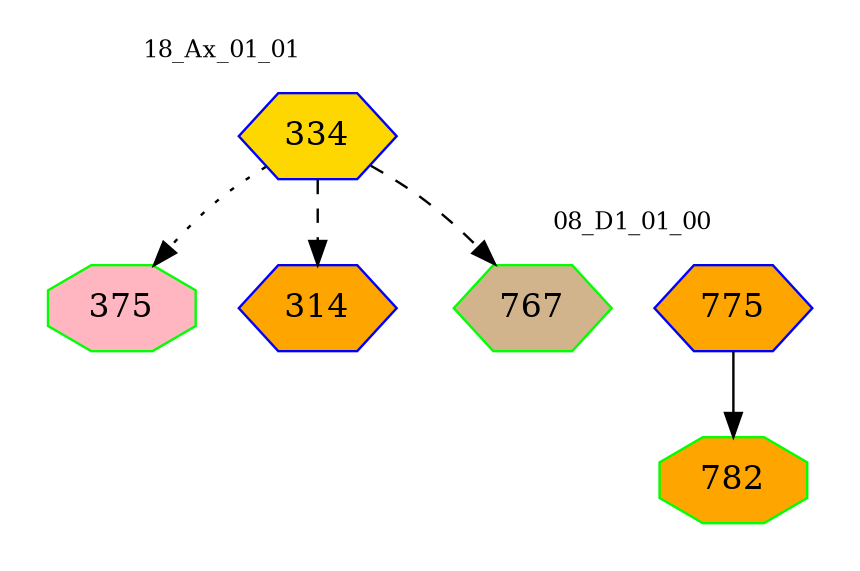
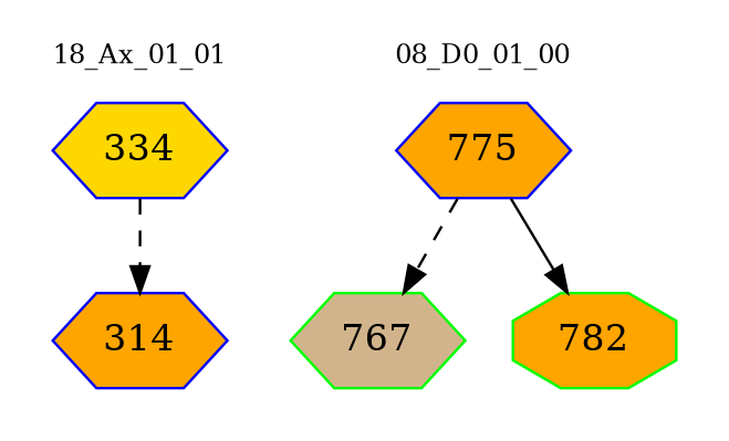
  digraph {
    node [color=blue fillcolor=orange shape=hexagon style=filled]
    edge [color=black style=dashed]
    n1 [fillcolor=gold label=334]
-   n2 [color=green fillcolor=lightpink label=375 shape=octagon]
    n3 [label=314]
    n4 [label=775]
    n5 [color=green fillcolor=tan label=767]
    n6 [color=green label=782 shape=octagon]
    subgraph cluster_1 {
      color=white
      fontsize=10
      label="18_Ax_01_01"
      n1
-     n2
      n3
    }
    subgraph cluster_2 {
      color=white
      fontsize=10
-     label="08_D1_01_00"
+     label="08_D0_01_00"
      n4
      n5
      n6
    }
-   n1 -> n2 [style=dotted]
    n1 -> n3
-   n1 -> n5
+   n4 -> n5
    n4 -> n6 [style=solid]
  }
